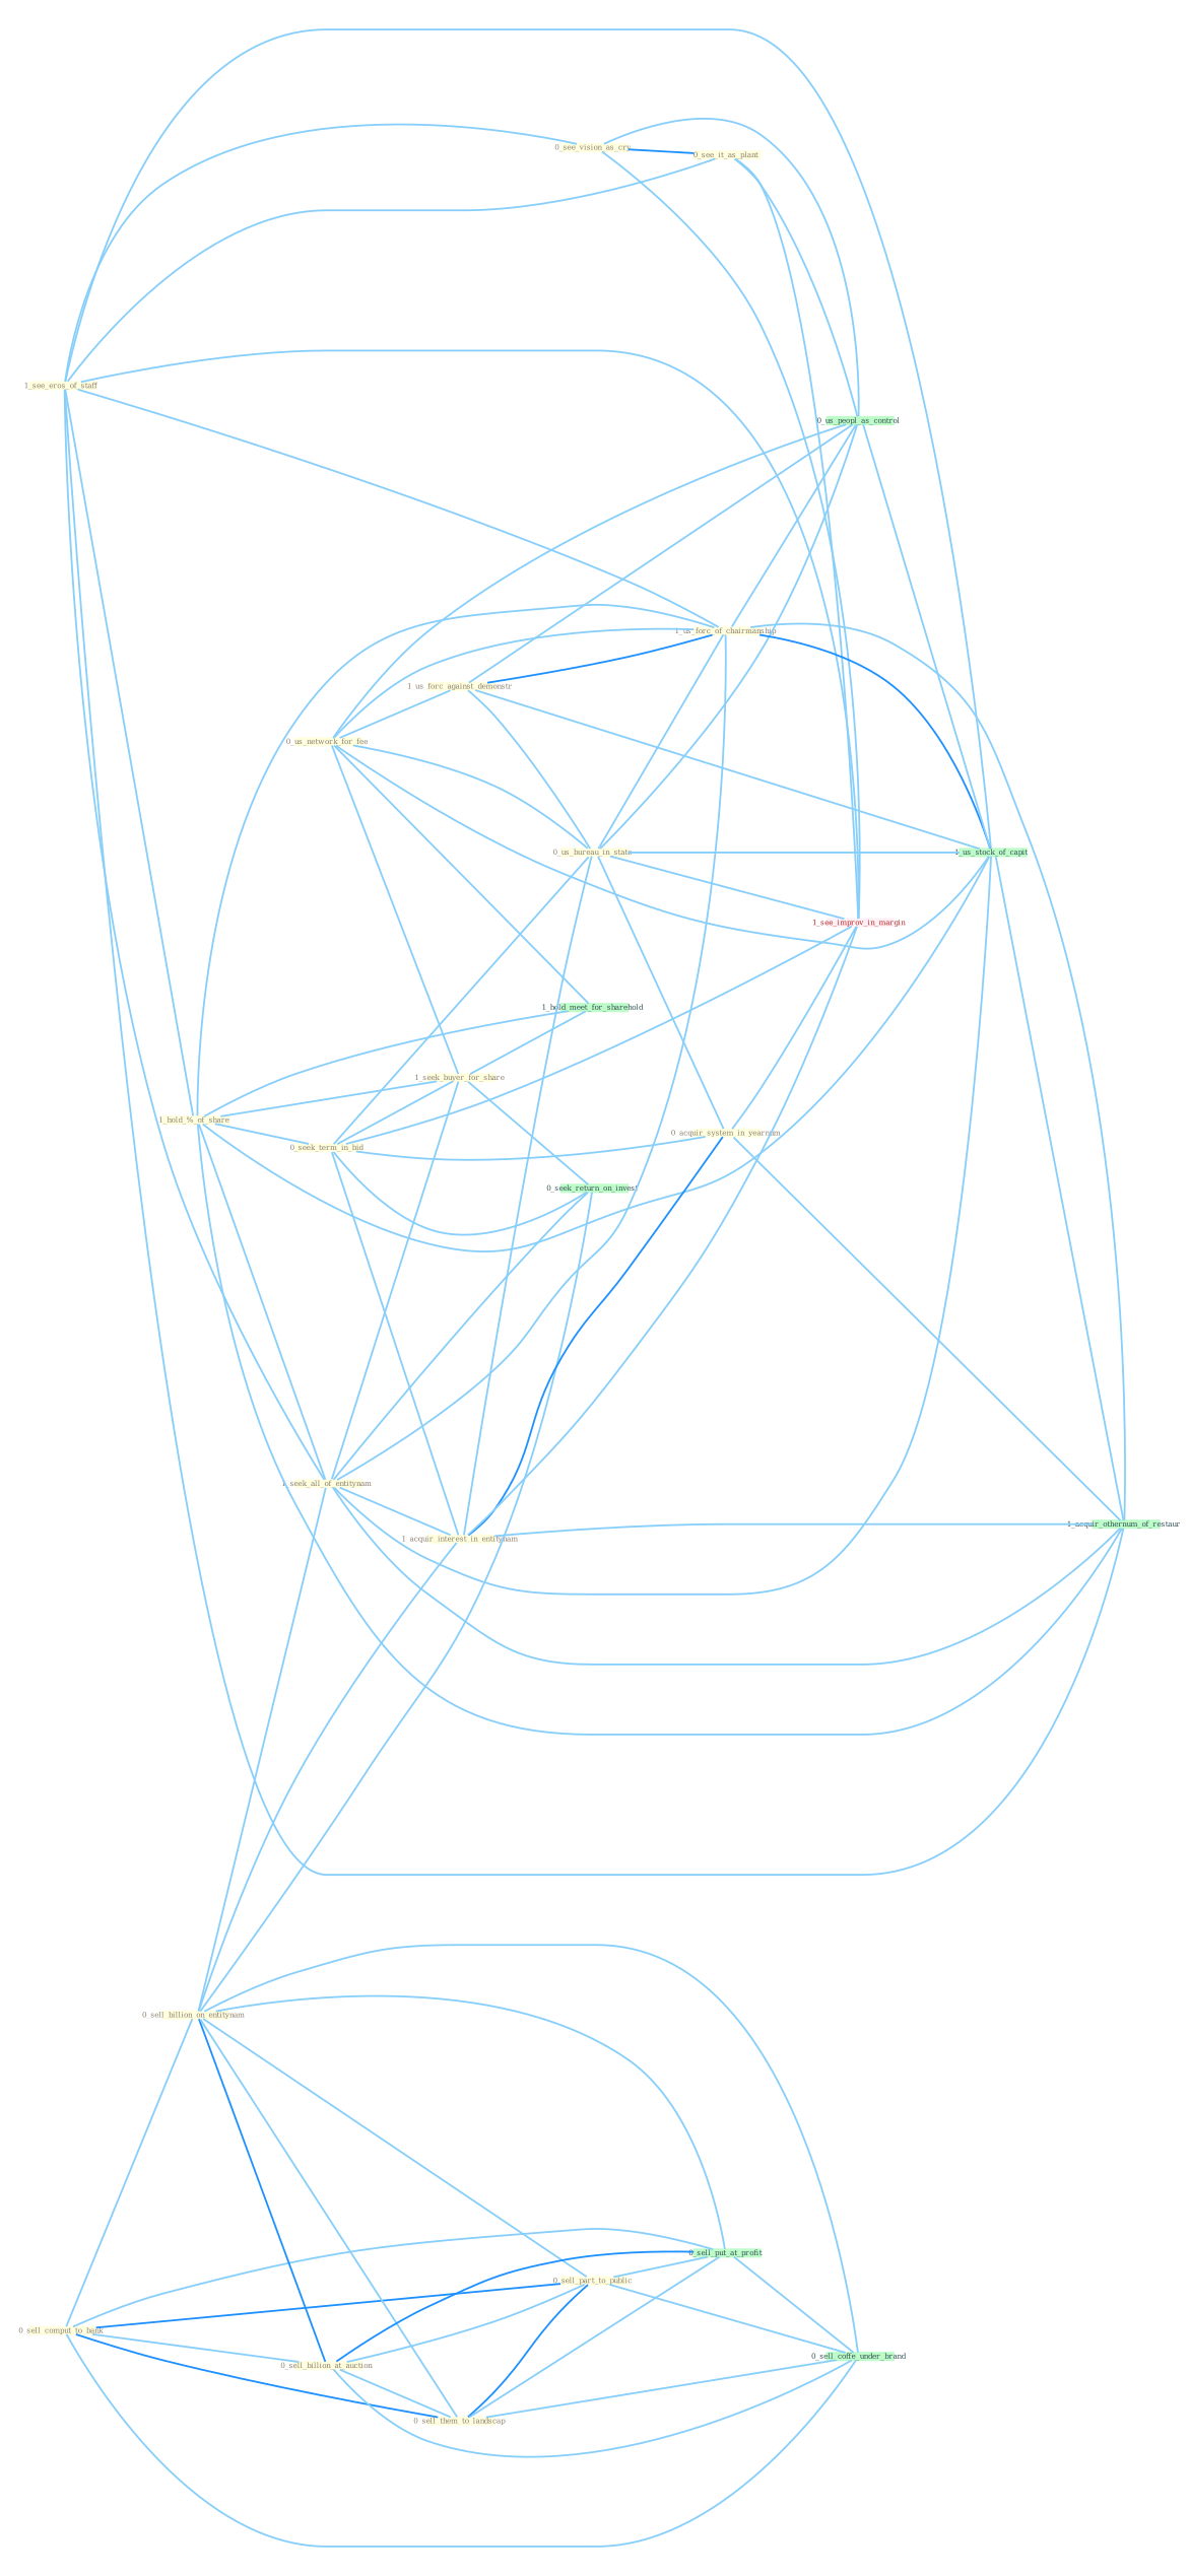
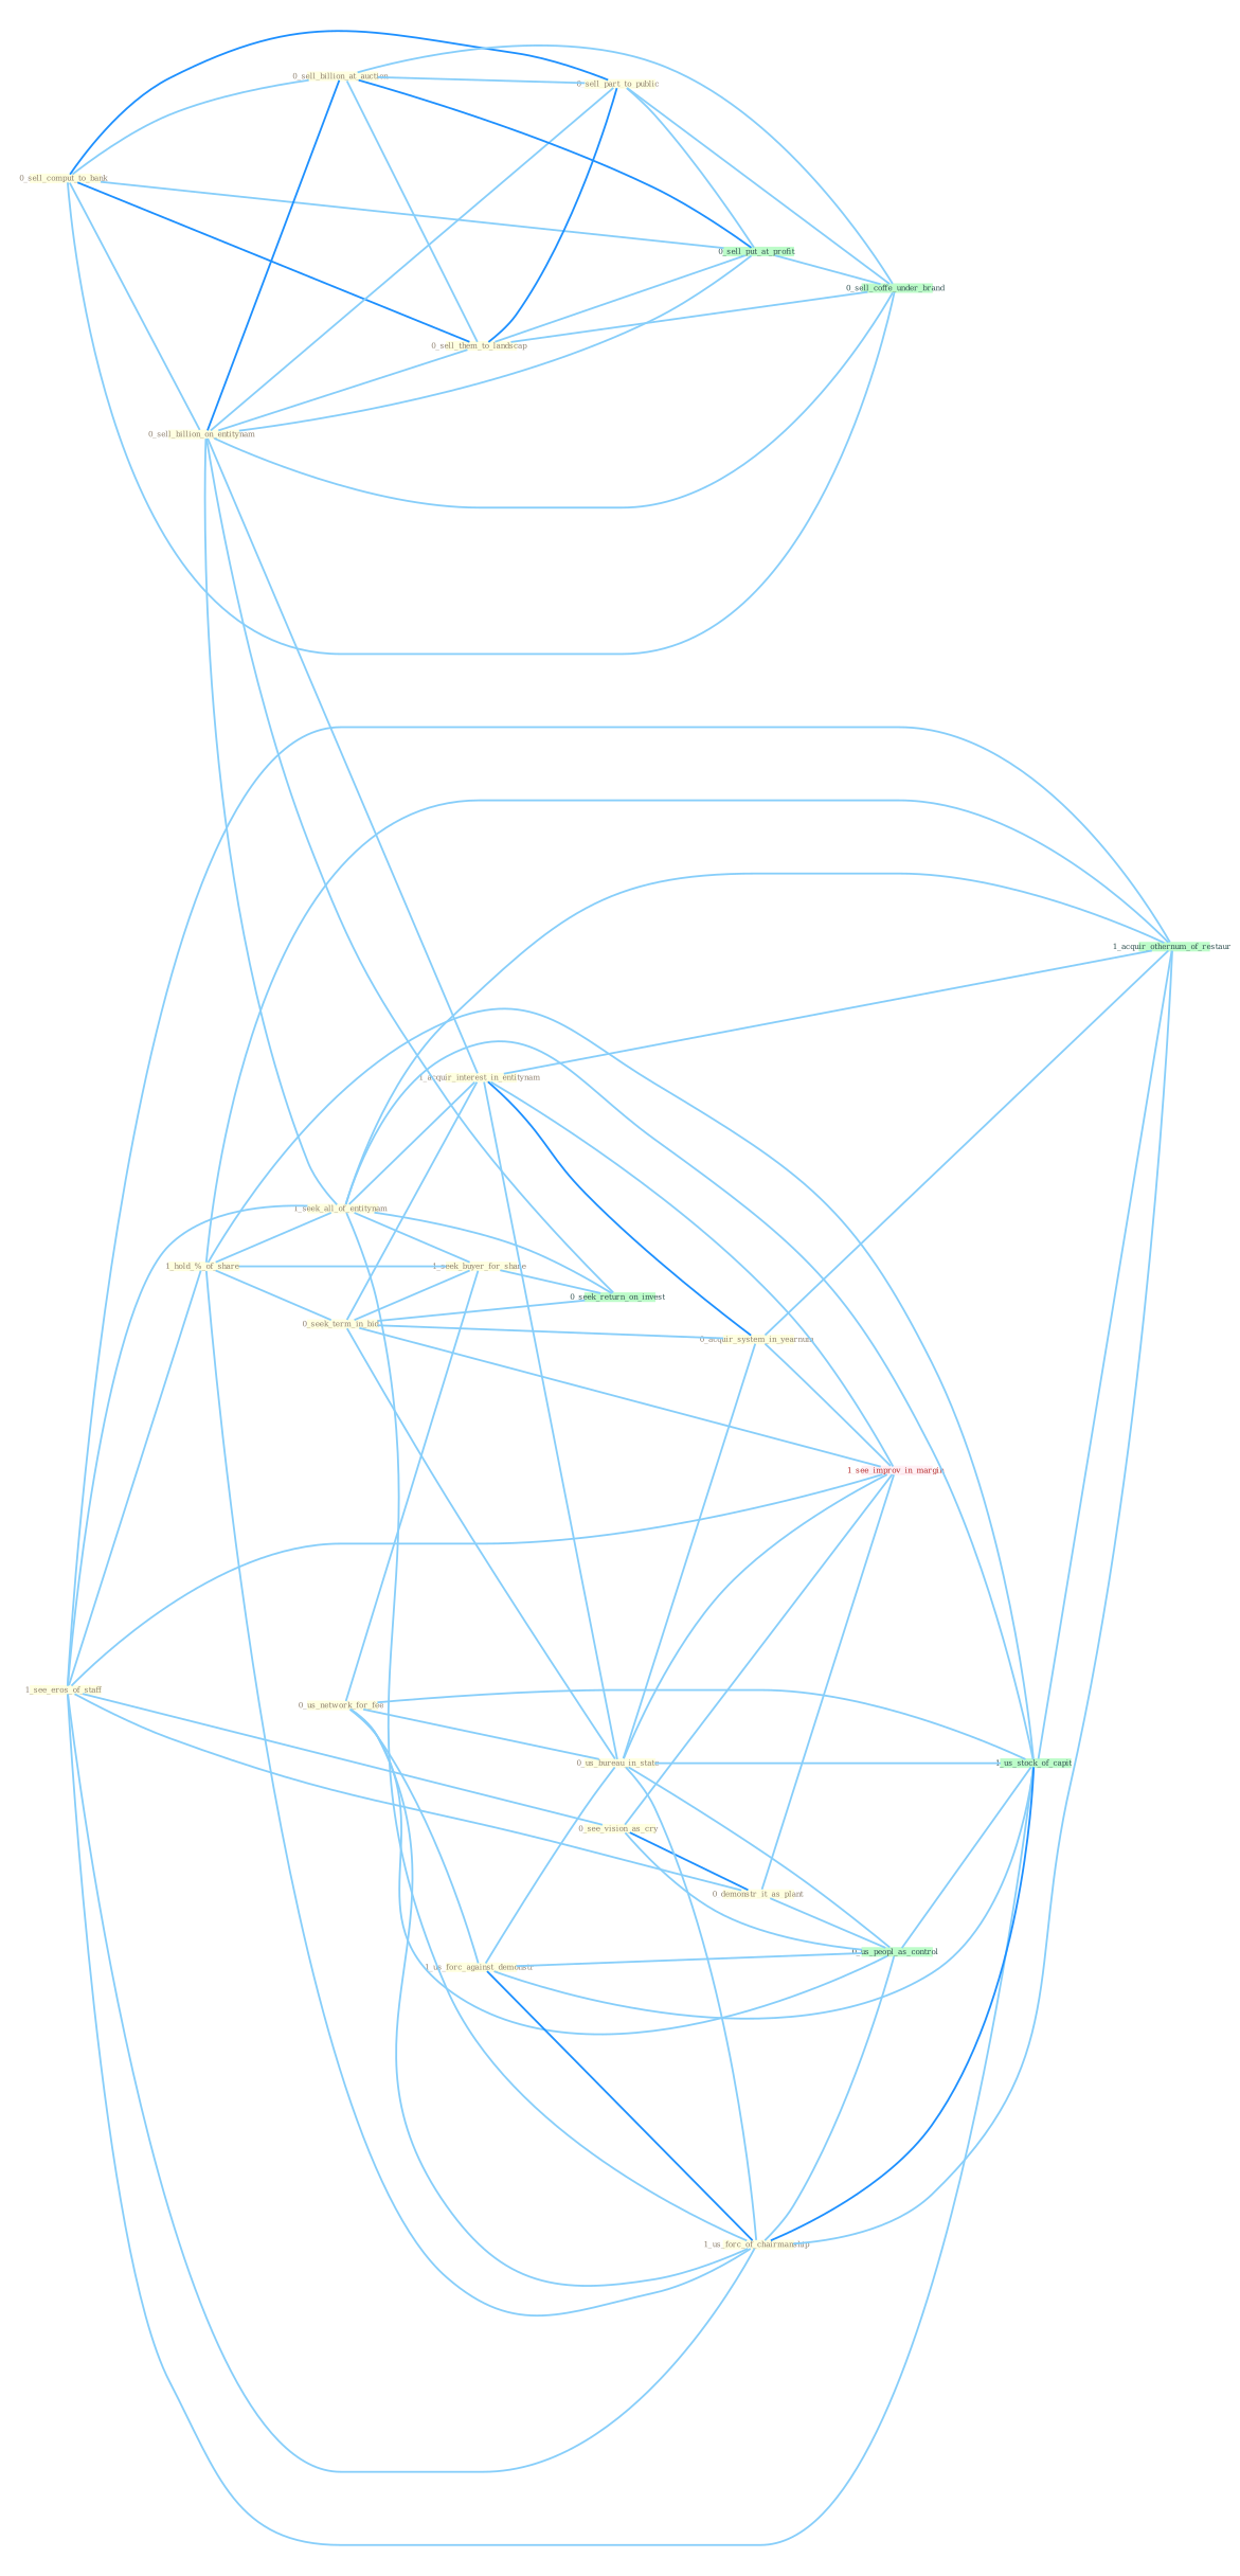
  graph {
    rankdir=LR
    node [color="#ffffe0" fixedsize=true fontcolor="#8b7d6b" fontsize=4 shape=polygon style=filled]
    edge [color="#87cefa" w=1]
    "0_sell_comput_to_bank " [height=.06 width=.5]
    "0_us_network_for_fee " [height=.06 width=.5]
    "0_sell_billion_on_entitynam " [height=.06 width=.5]
    "1_see_eros_of_staff " [height=.06 width=.5]
    "1_hold_%_of_share " [height=.06 width=.5]
    "1_seek_all_of_entitynam " [height=.06 width=.5]
    "0_seek_term_in_bid " [height=.06 width=.5]
    "0_see_vision_as_cry " [height=.06 width=.5]
    "1_us_forc_against_demonstr " [height=.06 width=.5]
-   "0_see_it_as_plant " [height=.06 width=.5]
+   "0_see_it_as_plant " [height=.06 width=.5 label="0_demonstr_it_as_plant"]
    "1_acquir_interest_in_entitynam " [height=.06 width=.5]
    "0_us_bureau_in_state " [height=.06 width=.5]
    "1_seek_buyer_for_share " [height=.06 width=.5]
    "0_acquir_system_in_yearnum " [height=.06 width=.5]
    "0_sell_billion_at_auction " [height=.06 width=.5]
    "1_us_forc_of_chairmanship " [height=.06 width=.5]
    "0_sell_them_to_landscap " [height=.06 width=.5]
    "0_sell_part_to_public " [height=.06 width=.5]
    "1_see_improv_in_margin " [color="#fff0f5" fontcolor="#b22222" height=.06 width=.5]
    "0_sell_put_at_profit " [color="#BDFCC9" fontcolor="#2f4f4f" height=.06 width=.5]
    "0_sell_coffe_under_brand " [color="#BDFCC9" fontcolor="#2f4f4f" height=.06 width=.5]
    "0_us_peopl_as_control " [color="#BDFCC9" fontcolor="#2f4f4f" height=.06 width=.5]
    "1_us_stock_of_capit " [color="#BDFCC9" fontcolor="#2f4f4f" height=.06 width=.5]
-   "1_hold_meet_for_sharehold " [color="#BDFCC9" fontcolor="#2f4f4f" height=.06 width=.5]
    "0_seek_return_on_invest " [color="#BDFCC9" fontcolor="#2f4f4f" height=.06 width=.5]
    "1_acquir_othernum_of_restaur " [color="#BDFCC9" fontcolor="#2f4f4f" height=.06 width=.5]
    subgraph sub_1 {
      "0_sell_comput_to_bank "
      "0_us_network_for_fee "
      "0_sell_billion_on_entitynam "
      "1_see_eros_of_staff "
      "1_hold_%_of_share "
      "1_seek_all_of_entitynam "
      "0_seek_term_in_bid "
      "0_see_vision_as_cry "
      "1_us_forc_against_demonstr "
      "0_see_it_as_plant "
      "1_acquir_interest_in_entitynam "
      "0_us_bureau_in_state "
      "1_seek_buyer_for_share "
      "0_acquir_system_in_yearnum "
      "0_sell_billion_at_auction "
      "1_us_forc_of_chairmanship "
      "0_sell_them_to_landscap "
      "0_sell_part_to_public "
    }
    subgraph sub_2 {
      "1_see_improv_in_margin "
    }
    "0_sell_comput_to_bank " -- "0_sell_billion_on_entitynam "
    "0_sell_comput_to_bank " -- "0_sell_billion_at_auction "
    "0_sell_comput_to_bank " -- "0_sell_them_to_landscap " [color="#1e90ff" w=2]
    "0_sell_comput_to_bank " -- "0_sell_part_to_public " [color="#1e90ff" w=2]
    "0_sell_comput_to_bank " -- "0_sell_put_at_profit "
    "0_sell_comput_to_bank " -- "0_sell_coffe_under_brand "
    "0_us_network_for_fee " -- "1_us_forc_against_demonstr "
    "0_us_network_for_fee " -- "0_us_bureau_in_state "
    "0_us_network_for_fee " -- "1_seek_buyer_for_share "
    "0_us_network_for_fee " -- "1_us_forc_of_chairmanship "
    "0_us_network_for_fee " -- "0_us_peopl_as_control "
    "0_us_network_for_fee " -- "1_us_stock_of_capit "
-   "0_us_network_for_fee " -- "1_hold_meet_for_sharehold "
    "0_sell_billion_on_entitynam " -- "1_seek_all_of_entitynam "
    "0_sell_billion_on_entitynam " -- "1_acquir_interest_in_entitynam "
    "0_sell_billion_on_entitynam " -- "0_sell_billion_at_auction " [color="#1e90ff" w=2]
    "0_sell_billion_on_entitynam " -- "0_sell_them_to_landscap "
    "0_sell_billion_on_entitynam " -- "0_sell_part_to_public "
    "0_sell_billion_on_entitynam " -- "0_sell_put_at_profit "
    "0_sell_billion_on_entitynam " -- "0_sell_coffe_under_brand "
    "0_sell_billion_on_entitynam " -- "0_seek_return_on_invest "
    "1_see_eros_of_staff " -- "1_hold_%_of_share "
    "1_see_eros_of_staff " -- "1_seek_all_of_entitynam "
    "1_see_eros_of_staff " -- "0_see_vision_as_cry "
    "1_see_eros_of_staff " -- "0_see_it_as_plant "
    "1_see_eros_of_staff " -- "1_us_forc_of_chairmanship "
    "1_see_eros_of_staff " -- "1_see_improv_in_margin "
    "1_see_eros_of_staff " -- "1_us_stock_of_capit "
    "1_see_eros_of_staff " -- "1_acquir_othernum_of_restaur "
    "1_hold_%_of_share " -- "1_seek_all_of_entitynam "
    "1_hold_%_of_share " -- "0_seek_term_in_bid "
    "1_hold_%_of_share " -- "1_seek_buyer_for_share "
    "1_hold_%_of_share " -- "1_us_forc_of_chairmanship "
    "1_hold_%_of_share " -- "1_us_stock_of_capit "
-   "1_hold_%_of_share " -- "1_hold_meet_for_sharehold "
    "1_hold_%_of_share " -- "1_acquir_othernum_of_restaur "
    "1_seek_all_of_entitynam " -- "1_acquir_interest_in_entitynam "
    "1_seek_all_of_entitynam " -- "1_seek_buyer_for_share "
    "1_seek_all_of_entitynam " -- "1_us_forc_of_chairmanship "
    "1_seek_all_of_entitynam " -- "1_us_stock_of_capit "
    "1_seek_all_of_entitynam " -- "0_seek_return_on_invest "
    "1_seek_all_of_entitynam " -- "1_acquir_othernum_of_restaur "
    "0_seek_term_in_bid " -- "1_acquir_interest_in_entitynam "
    "0_seek_term_in_bid " -- "0_us_bureau_in_state "
    "0_seek_term_in_bid " -- "1_seek_buyer_for_share "
    "0_seek_term_in_bid " -- "0_acquir_system_in_yearnum "
    "0_seek_term_in_bid " -- "1_see_improv_in_margin "
    "0_seek_term_in_bid " -- "0_seek_return_on_invest "
    "0_see_vision_as_cry " -- "0_see_it_as_plant " [color="#1e90ff" w=2]
    "0_see_vision_as_cry " -- "1_see_improv_in_margin "
    "0_see_vision_as_cry " -- "0_us_peopl_as_control "
    "1_us_forc_against_demonstr " -- "0_us_bureau_in_state "
    "1_us_forc_against_demonstr " -- "1_us_forc_of_chairmanship " [color="#1e90ff" w=2]
    "1_us_forc_against_demonstr " -- "0_us_peopl_as_control "
    "1_us_forc_against_demonstr " -- "1_us_stock_of_capit "
    "0_see_it_as_plant " -- "1_see_improv_in_margin "
    "0_see_it_as_plant " -- "0_us_peopl_as_control "
    "1_acquir_interest_in_entitynam " -- "0_us_bureau_in_state "
    "1_acquir_interest_in_entitynam " -- "0_acquir_system_in_yearnum " [color="#1e90ff" w=2]
    "1_acquir_interest_in_entitynam " -- "1_see_improv_in_margin "
    "1_acquir_interest_in_entitynam " -- "1_acquir_othernum_of_restaur "
    "0_us_bureau_in_state " -- "0_acquir_system_in_yearnum "
    "0_us_bureau_in_state " -- "1_us_forc_of_chairmanship "
    "0_us_bureau_in_state " -- "1_see_improv_in_margin "
    "0_us_bureau_in_state " -- "0_us_peopl_as_control "
    "0_us_bureau_in_state " -- "1_us_stock_of_capit "
-   "1_seek_buyer_for_share " -- "1_hold_meet_for_sharehold "
    "1_seek_buyer_for_share " -- "0_seek_return_on_invest "
    "0_acquir_system_in_yearnum " -- "1_see_improv_in_margin "
    "0_acquir_system_in_yearnum " -- "1_acquir_othernum_of_restaur "
    "0_sell_billion_at_auction " -- "0_sell_them_to_landscap "
    "0_sell_billion_at_auction " -- "0_sell_part_to_public "
    "0_sell_billion_at_auction " -- "0_sell_put_at_profit " [color="#1e90ff" w=2]
    "0_sell_billion_at_auction " -- "0_sell_coffe_under_brand "
    "1_us_forc_of_chairmanship " -- "0_us_peopl_as_control "
    "1_us_forc_of_chairmanship " -- "1_us_stock_of_capit " [color="#1e90ff" w=2]
    "1_us_forc_of_chairmanship " -- "1_acquir_othernum_of_restaur "
    "0_sell_them_to_landscap " -- "0_sell_part_to_public " [color="#1e90ff" w=2]
    "0_sell_them_to_landscap " -- "0_sell_put_at_profit "
    "0_sell_them_to_landscap " -- "0_sell_coffe_under_brand "
    "0_sell_part_to_public " -- "0_sell_put_at_profit "
    "0_sell_part_to_public " -- "0_sell_coffe_under_brand "
    "0_sell_put_at_profit " -- "0_sell_coffe_under_brand "
    "0_us_peopl_as_control " -- "1_us_stock_of_capit "
    "1_us_stock_of_capit " -- "1_acquir_othernum_of_restaur "
  }
